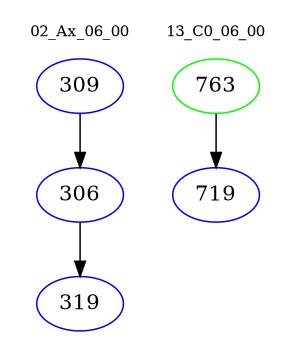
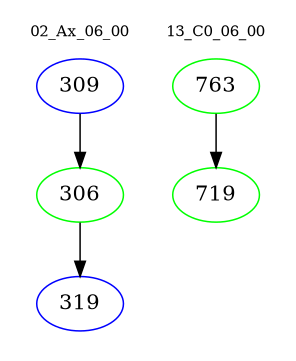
  digraph {
    node [color=green]
    edge [color=black]
    n1 [color=blue label=309]
-   n2 [color=blue label=306]
+   n2 [label=306]
    n3 [color=blue label=319]
    n4 [label=763]
-   n5 [color=blue label=719]
+   n5 [label=719]
    subgraph cluster_1 {
      color=white
      fontsize=10
      label="02_Ax_06_00"
      n1
      n2
      n3
    }
    subgraph cluster_2 {
      color=white
      fontsize=10
      label="13_C0_06_00"
      n4
      n5
    }
    n1 -> n2
    n2 -> n3
    n4 -> n5
  }
